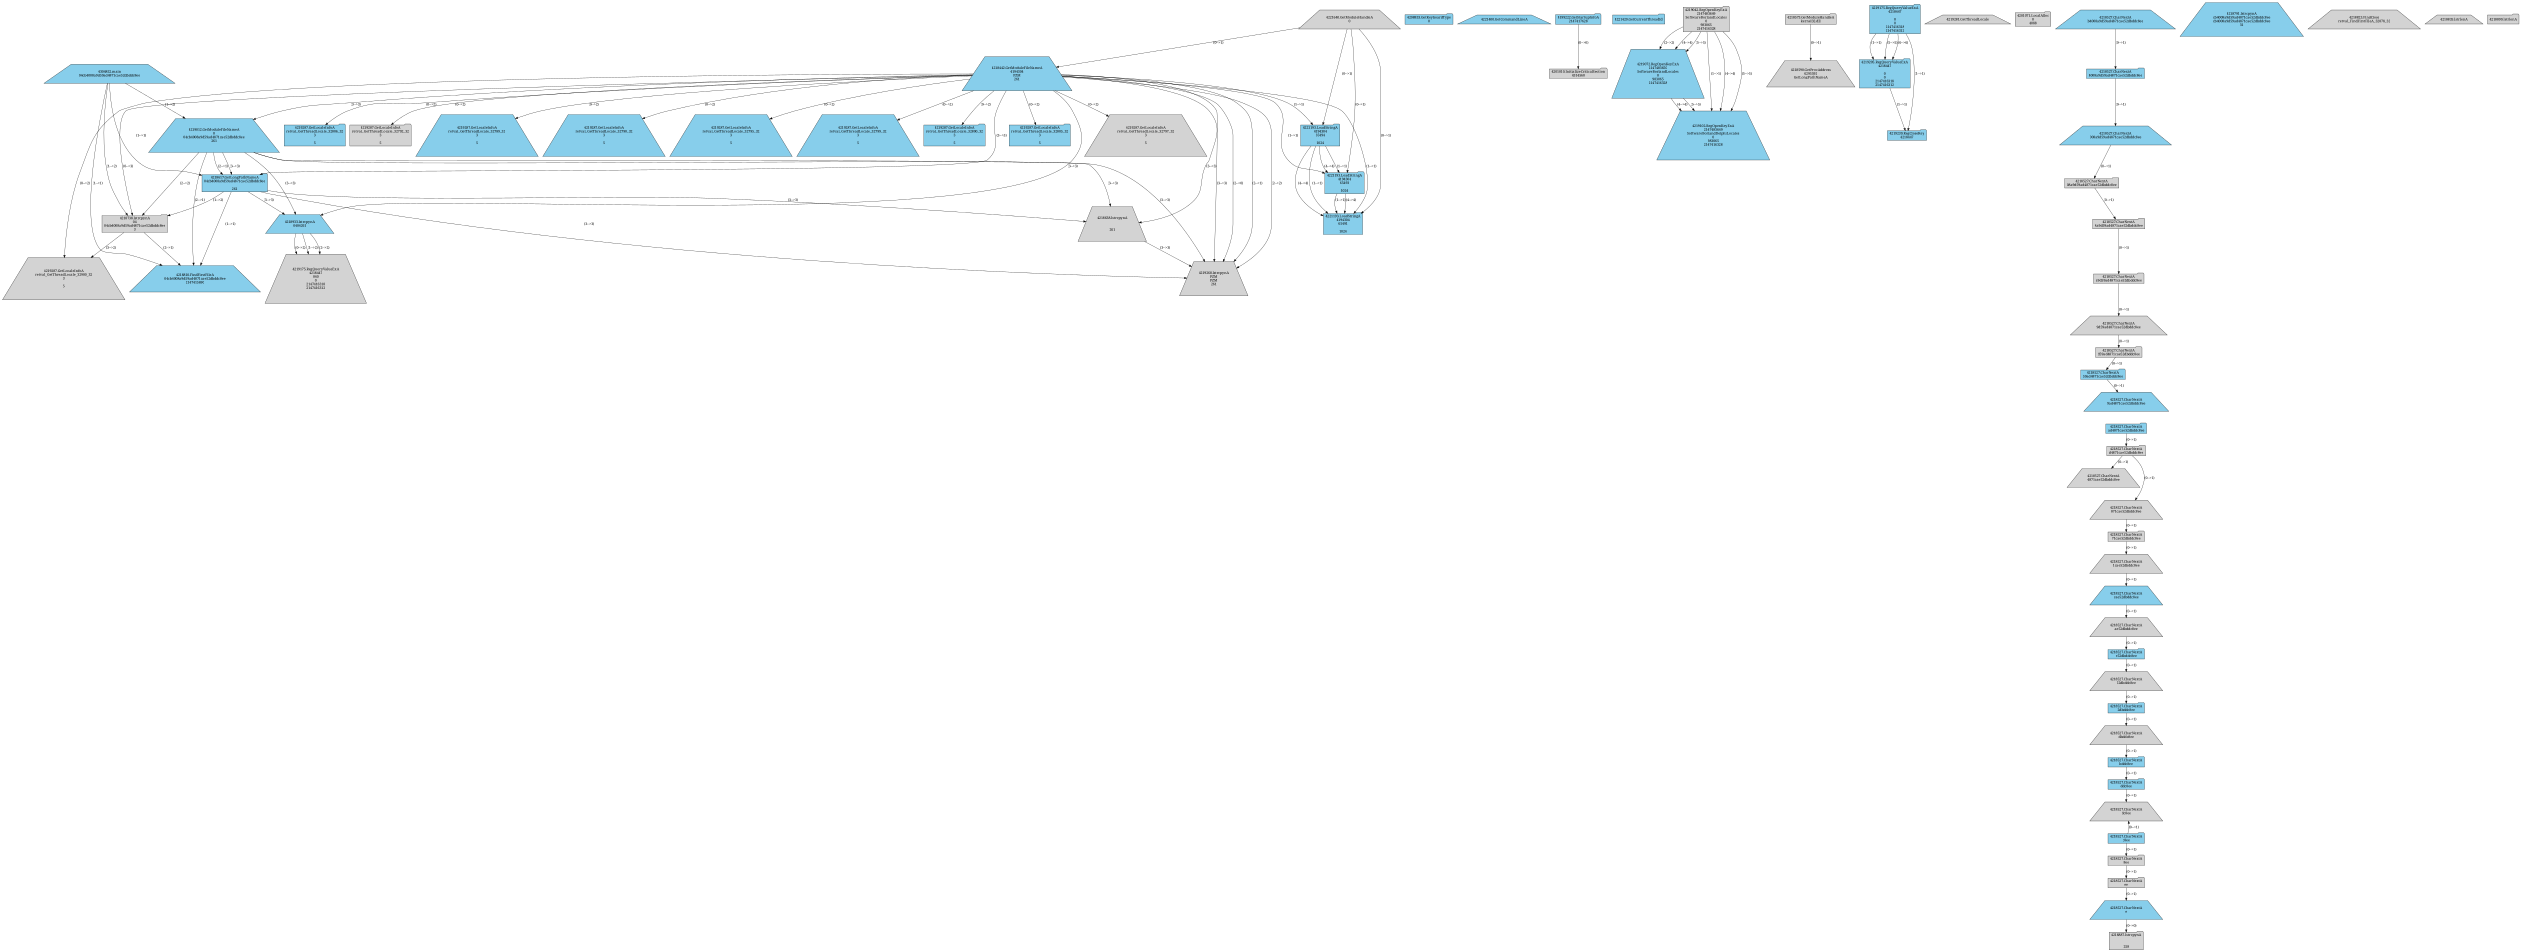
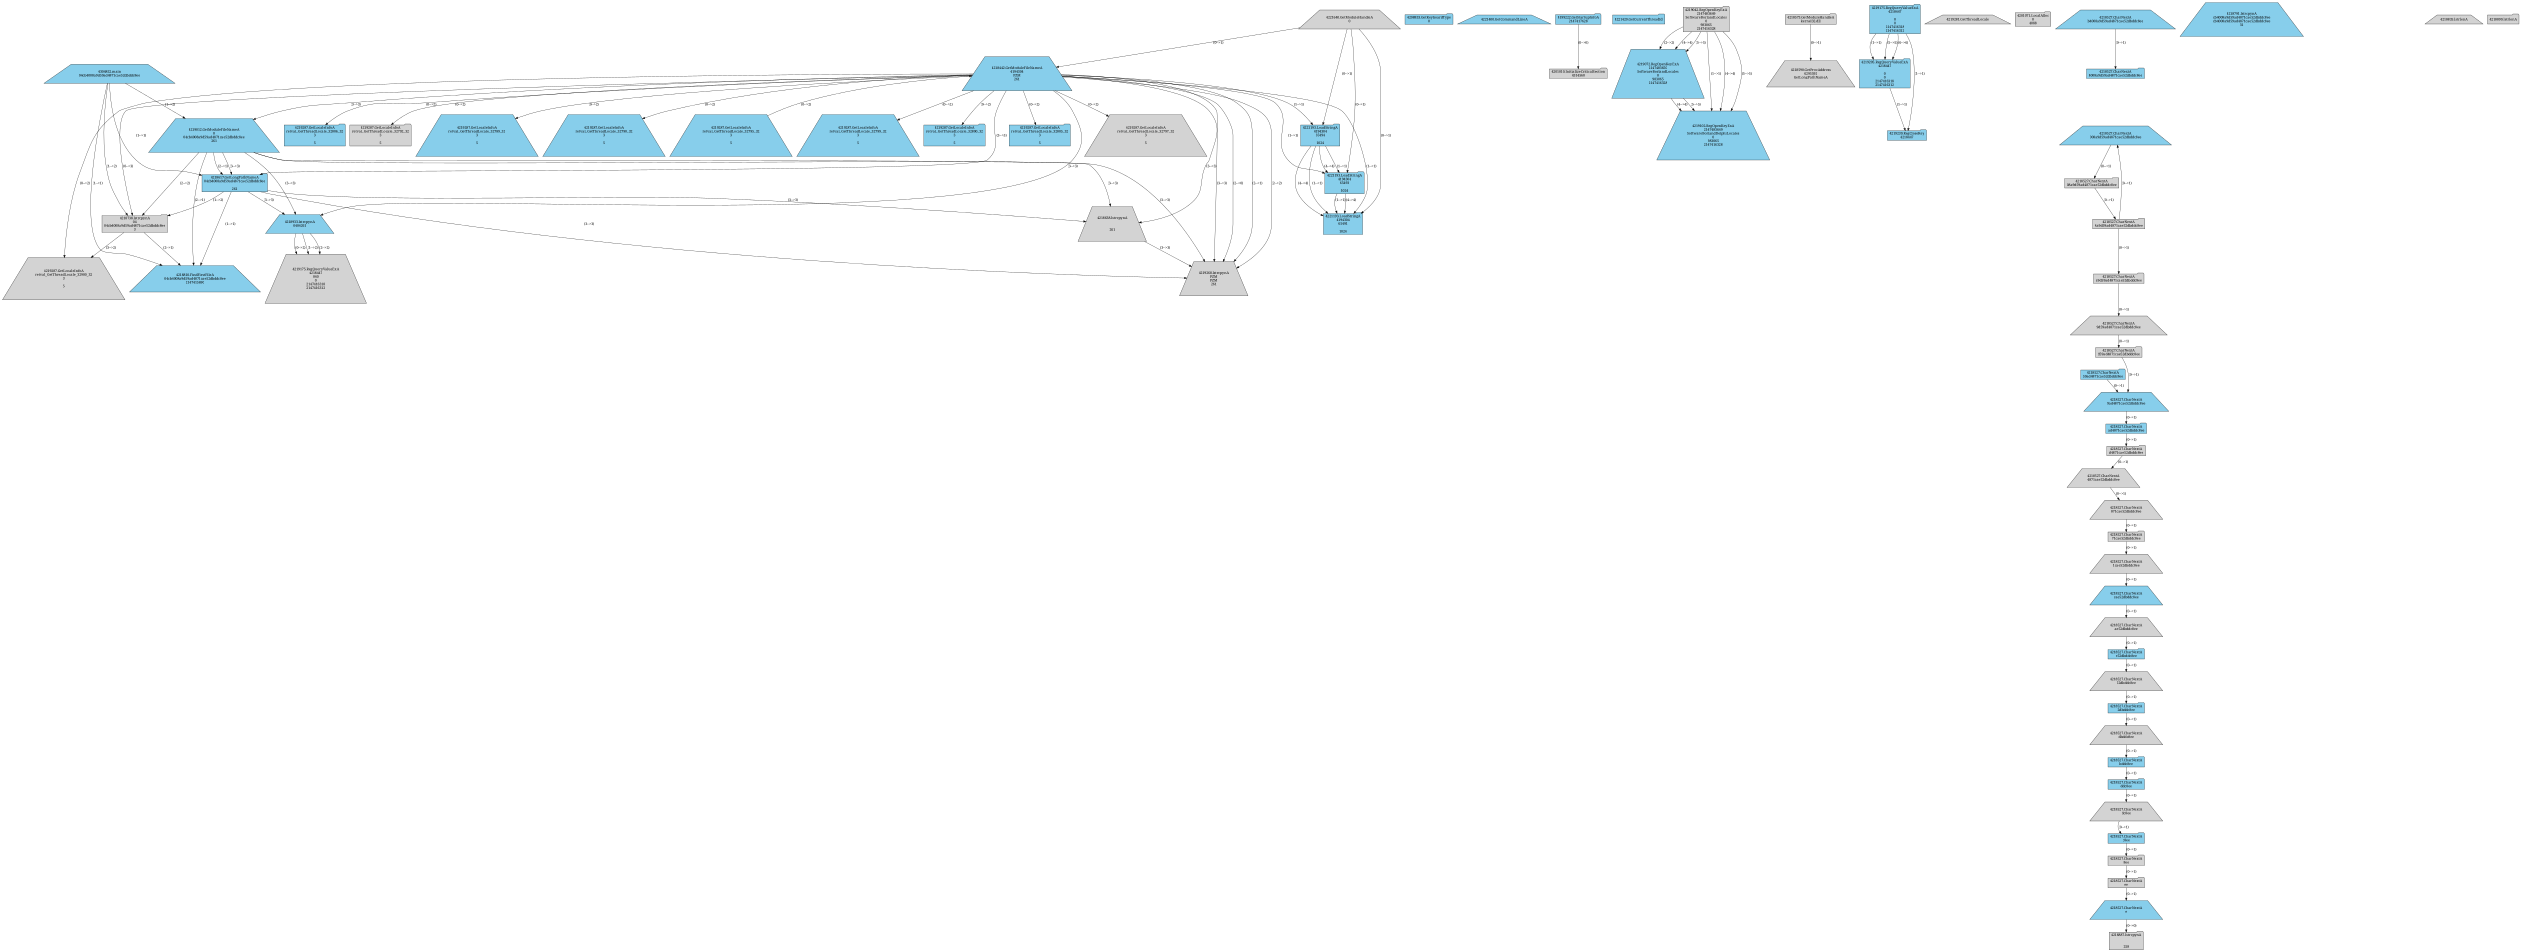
  digraph {
    fontname="Noto Serif"
    node [fillcolor=skyblue fontname="Noto Serif" shape=folder style=filled]
    edge [fontname="Noto Serif"]
    n1 [label="4304852.main\n04cb4008a9d59ad4871cae52dbddc8ee" shape=trapezium]
    n2 [label="4219012.GetModuleFileNameA\n0\n04cb4008a9d59ad4871cae52dbddc8ee\n261" shape=trapezium]
    n3 [label="4218617.GetLongPathNameA\n04cb4008a9d59ad4871cae52dbddc8ee\n\n261"]
    n4 [fillcolor=lightgrey label="4218738.lstrcpynA\n04\n04cb4008a9d59ad4871cae52dbddc8ee\n3"]
    n5 [label="4218810.FindFirstFileA\n04cb4008a9d59ad4871cae52dbddc8ee\n2147415690" shape=trapezium]
    n6 [fillcolor=lightgrey label="4218638.lstrcpynA\n\n\n261" shape=trapezium]
    n7 [fillcolor=lightgrey label="4219268.lstrcpynA\nPZM\nPZM\n261" shape=trapezium]
    n8 [label="4218933.lstrcpynA\n0404261" shape=trapezium]
    n9 [fillcolor=lightgrey label="4219287.GetLocaleInfoA\nretval_GetThreadLocale_32900_32\n3\n\n5" shape=trapezium]
    n10 [fillcolor=lightgrey label="4221640.GetModuleHandleA\n0" shape=trapezium]
    n11 [label="4218442.GetModuleFileNameA\n4194304\nPZM\n261" shape=trapezium]
    n12 [label="4221193.LoadStringA\n4194304\n65494\n\n1024"]
    n13 [label="4221193.LoadStringA\n4194304\n65493\n\n1024"]
    n14 [label="4221193.LoadStringA\n4194304\n65491\n\n1024"]
    n15 [fillcolor=lightgrey label="4219287.GetLocaleInfoA\nretval_GetThreadLocale_32797_32\n3\n\n5" shape=trapezium]
    n16 [label="4219287.GetLocaleInfoA\nretval_GetThreadLocale_32806_32\n3\n\n5"]
    n17 [fillcolor=lightgrey label="4219287.GetLocaleInfoA\nretval_GetThreadLocale_32792_32\n3\n\n5"]
    n18 [label="4219287.GetLocaleInfoA\nretval_GetThreadLocale_32789_32\n3\n\n5" shape=trapezium]
    n19 [label="4219287.GetLocaleInfoA\nretval_GetThreadLocale_32790_32\n3\n\n5" shape=trapezium]
    n20 [label="4219287.GetLocaleInfoA\nretval_GetThreadLocale_32795_32\n3\n\n5" shape=trapezium]
    n21 [label="4219287.GetLocaleInfoA\nretval_GetThreadLocale_32799_32\n3\n\n5" shape=trapezium]
    n22 [label="4219287.GetLocaleInfoA\nretval_GetThreadLocale_32800_32\n3\n\n5"]
    n23 [label="4219287.GetLocaleInfoA\nretval_GetThreadLocale_32805_32\n3\n\n5"]
    n24 [label="4208833.GetKeyboardType\n0"]
    n25 [label="4221400.GetCommandLineA\n" shape=trapezium]
    n26 [label="4199222.GetStartupInfoA\n2147417628"]
    n27 [fillcolor=lightgrey label="4201010.InitializeCriticalSection\n4314560"]
    n28 [label="4221420.GetCurrentThreadId\n"]
    n29 [fillcolor=lightgrey label="4219175.RegQueryValueExA\n4218447\n040\n0\n2147416318\n2147416312" shape=trapezium]
    n30 [fillcolor=lightgrey label="4219042.RegOpenKeyExA\n2147483649\nSoftware\Borland\Locales\n0\n983065\n2147416328"]
    n31 [label="4219072.RegOpenKeyExA\n2147483650\nSoftware\Borland\Locales\n0\n983065\n2147416328" shape=trapezium]
    n32 [label="4219102.RegOpenKeyExA\n2147483649\nSoftware\Borland\Delphi\Locales\n0\n983065\n2147416328" shape=trapezium]
    n33 [fillcolor=lightgrey label="4218573.GetModuleHandleA\nkernel32.dll"]
    n34 [fillcolor=lightgrey label="4218590.GetProcAddress\n6295592\nGetLongPathNameA" shape=trapezium]
    n35 [label="4219175.RegQueryValueExA\n4218447\n\n0\n0\n2147416318\n2147416312"]
    n36 [label="4219205.RegQueryValueExA\n4218447\n\n0\n0\n2147416318\n2147416312"]
    n37 [label="4219239.RegCloseKey\n4218447"]
    n38 [fillcolor=lightgrey label="4219281.GetThreadLocale\n" shape=trapezium]
    n39 [fillcolor=lightgrey label="4201071.LocalAlloc\n0\n4088"]
    n40 [label="4218527.CharNextA\nb4008a9d59ad4871cae52dbddc8ee" shape=trapezium]
    n41 [label="4218527.CharNextA\n4008a9d59ad4871cae52dbddc8ee"]
    n42 [label="4218527.CharNextA\n008a9d59ad4871cae52dbddc8ee" shape=trapezium]
    n43 [fillcolor=lightgrey label="4218527.CharNextA\n08a9d59ad4871cae52dbddc8ee"]
    n44 [fillcolor=lightgrey label="4218527.CharNextA\n8a9d59ad4871cae52dbddc8ee"]
    n45 [fillcolor=lightgrey label="4218527.CharNextA\na9d59ad4871cae52dbddc8ee"]
    n46 [fillcolor=lightgrey label="4218527.CharNextA\n9d59ad4871cae52dbddc8ee" shape=trapezium]
    n47 [fillcolor=lightgrey label="4218527.CharNextA\nd59ad4871cae52dbddc8ee"]
    n48 [label="4218527.CharNextA\n59ad4871cae52dbddc8ee"]
    n49 [label="4218527.CharNextA\n9ad4871cae52dbddc8ee" shape=trapezium]
    n50 [label="4218527.CharNextA\nad4871cae52dbddc8ee"]
    n51 [fillcolor=lightgrey label="4218527.CharNextA\nd4871cae52dbddc8ee"]
    n52 [fillcolor=lightgrey label="4218527.CharNextA\n4871cae52dbddc8ee" shape=trapezium]
    n53 [fillcolor=lightgrey label="4218527.CharNextA\n871cae52dbddc8ee" shape=trapezium]
    n54 [fillcolor=lightgrey label="4218527.CharNextA\n71cae52dbddc8ee"]
    n55 [fillcolor=lightgrey label="4218527.CharNextA\n1cae52dbddc8ee" shape=trapezium]
    n56 [label="4218527.CharNextA\ncae52dbddc8ee" shape=trapezium]
    n57 [fillcolor=lightgrey label="4218527.CharNextA\nae52dbddc8ee" shape=trapezium]
    n58 [label="4218527.CharNextA\ne52dbddc8ee"]
    n59 [fillcolor=lightgrey label="4218527.CharNextA\n52dbddc8ee" shape=trapezium]
    n60 [label="4218527.CharNextA\n2dbddc8ee"]
    n61 [fillcolor=lightgrey label="4218527.CharNextA\ndbddc8ee" shape=trapezium]
    n62 [label="4218527.CharNextA\nbddc8ee"]
    n63 [label="4218527.CharNextA\nddc8ee"]
    n64 [fillcolor=lightgrey label="4218527.CharNextA\ndc8ee" shape=trapezium]
    n65 [label="4218527.CharNextA\nc8ee"]
    n66 [fillcolor=lightgrey label="4218527.CharNextA\n8ee"]
    n67 [fillcolor=lightgrey label="4218527.CharNextA\nee"]
    n68 [label="4218527.CharNextA\ne" shape=trapezium]
    n69 [fillcolor=lightgrey label="4218887.lstrcpynA\n\n\n258"]
    n70 [label="4218791.lstrcpynA\ncb4008a9d59ad4871cae52dbddc8ee\ncb4008a9d59ad4871cae52dbddc8ee\n31" shape=trapezium]
-   n71 [fillcolor=lightgrey label="4218823.FindClose\nretval_FindFirstFileA_32878_32" shape=trapezium]
    n72 [fillcolor=lightgrey label="4218835.lstrlenA\n" shape=trapezium]
    n73 [fillcolor=lightgrey label="4218899.lstrlenA\n"]
    n1 -> n2 [label="(1-->2)"]
    n1 -> n3 [label="(1-->1)"]
    n1 -> n4 [label="(1-->2)"]
    n1 -> n5 [label="(1-->1)"]
    n2 -> n3 [label="(2-->1)"]
    n2 -> n3 [label="(3-->3)"]
    n2 -> n4 [label="(2-->2)"]
    n2 -> n5 [label="(2-->1)"]
    n2 -> n6 [label="(3-->3)"]
    n2 -> n7 [label="(3-->3)"]
    n2 -> n8 [label="(3-->3)"]
    n3 -> n4 [label="(1-->2)"]
    n3 -> n5 [label="(1-->1)"]
    n3 -> n6 [label="(3-->3)"]
    n3 -> n7 [label="(3-->3)"]
    n3 -> n8 [label="(3-->3)"]
    n4 -> n5 [label="(2-->1)"]
    n4 -> n9 [label="(3-->2)"]
    n6 -> n7 [label="(3-->3)"]
    n8 -> n29 [label="(1-->2)"]
    n8 -> n29 [label="(2-->2)"]
    n8 -> n29 [label="(0-->2)"]
    n10 -> n11 [label="(0-->1)"]
    n10 -> n12 [label="(0-->1)"]
    n10 -> n13 [label="(0-->1)"]
    n10 -> n14 [label="(0-->1)"]
    n11 -> n2 [label="(3-->3)"]
    n11 -> n3 [label="(3-->3)"]
    n11 -> n4 [label="(0-->3)"]
    n11 -> n6 [label="(3-->3)"]
    n11 -> n7 [label="(2-->1)"]
    n11 -> n7 [label="(2-->2)"]
    n11 -> n7 [label="(3-->3)"]
    n11 -> n7 [label="(2-->0)"]
    n11 -> n8 [label="(3-->3)"]
    n11 -> n9 [label="(0-->2)"]
    n11 -> n12 [label="(1-->1)"]
    n11 -> n13 [label="(1-->1)"]
    n11 -> n14 [label="(1-->1)"]
    n11 -> n15 [label="(0-->2)"]
    n11 -> n16 [label="(0-->2)"]
    n11 -> n17 [label="(0-->2)"]
    n11 -> n18 [label="(0-->2)"]
    n11 -> n19 [label="(0-->2)"]
-   n11 -> n20 [label="(0-->2)"]
+   n20 -> n11 [label="(0-->2)"]
    n11 -> n21 [label="(0-->2)"]
    n11 -> n22 [label="(0-->2)"]
    n11 -> n23 [label="(0-->2)"]
    n12 -> n13 [label="(1-->1)"]
    n12 -> n13 [label="(4-->4)"]
    n12 -> n14 [label="(1-->1)"]
    n12 -> n14 [label="(4-->4)"]
    n13 -> n14 [label="(1-->1)"]
    n13 -> n14 [label="(4-->4)"]
    n26 -> n27 [label="(0-->0)"]
    n30 -> n31 [label="(2-->2)"]
    n30 -> n31 [label="(4-->4)"]
    n30 -> n31 [label="(5-->5)"]
    n30 -> n32 [label="(1-->1)"]
    n30 -> n32 [label="(4-->4)"]
    n30 -> n32 [label="(5-->5)"]
    n31 -> n32 [label="(4-->4)"]
    n31 -> n32 [label="(5-->5)"]
    n33 -> n34 [label="(0-->1)"]
    n35 -> n36 [label="(1-->1)"]
    n35 -> n36 [label="(5-->5)"]
    n35 -> n36 [label="(6-->6)"]
    n35 -> n37 [label="(1-->1)"]
    n36 -> n37 [label="(1-->1)"]
    n40 -> n41 [label="(0-->1)"]
-   n41 -> n42 [label="(0-->1)"]
+   n44 -> n42 [label="(0-->1)"]
    n42 -> n43 [label="(0-->1)"]
    n43 -> n44 [label="(0-->1)"]
    n44 -> n45 [label="(0-->1)"]
    n45 -> n46 [label="(0-->1)"]
    n46 -> n47 [label="(0-->1)"]
-   n47 -> n48 [label="(0-->1)"]
+   n47 -> n49 [label="(0-->1)"]
    n48 -> n49 [label="(0-->1)"]
+   n49 -> n50 [label="(0-->1)"]
    n50 -> n51 [label="(0-->1)"]
    n51 -> n52 [label="(0-->1)"]
-   n51 -> n53 [label="(0-->1)"]
+   n52 -> n53 [label="(0-->1)"]
    n53 -> n54 [label="(0-->1)"]
    n54 -> n55 [label="(0-->1)"]
    n55 -> n56 [label="(0-->1)"]
    n56 -> n57 [label="(0-->1)"]
    n57 -> n58 [label="(0-->1)"]
    n58 -> n59 [label="(0-->1)"]
    n59 -> n60 [label="(0-->1)"]
    n60 -> n61 [label="(0-->1)"]
    n61 -> n62 [label="(0-->1)"]
    n62 -> n63 [label="(0-->1)"]
    n63 -> n64 [label="(0-->1)"]
-   n65 -> n64 [label="(0-->1)"]
+   n64 -> n65 [label="(0-->1)"]
    n65 -> n66 [label="(0-->1)"]
    n66 -> n67 [label="(0-->1)"]
    n67 -> n68 [label="(0-->1)"]
    n68 -> n69 [label="(0-->0)"]
  }
